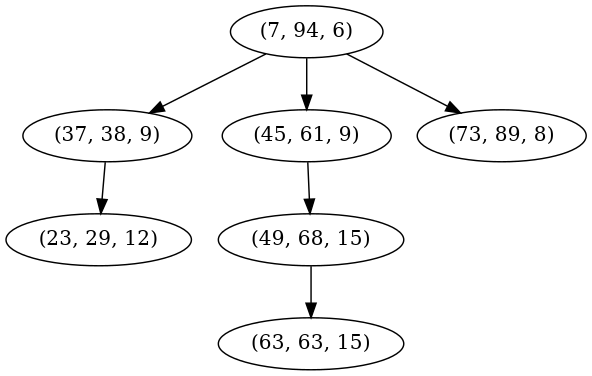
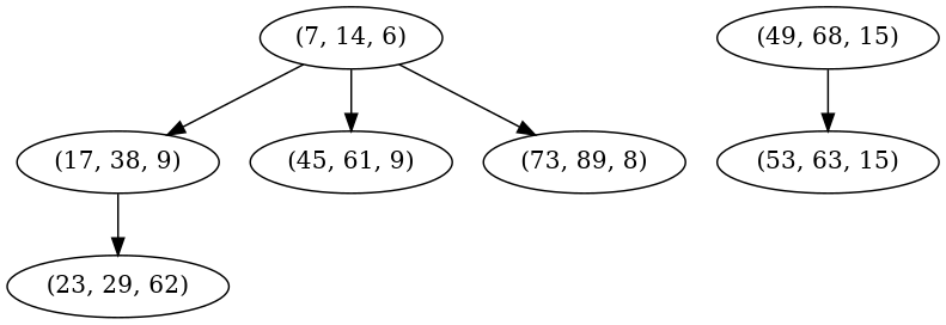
  digraph {
-   "(7, 94, 6)"
-   "(17, 38, 9)" [label="(37, 38, 9)"]
+   "(7, 94, 6)" [label="(7, 14, 6)"]
+   "(17, 38, 9)"
    n3 [label="(45, 61, 9)"]
    n4 [label="(73, 89, 8)"]
-   "(23, 29, 12)"
+   "(23, 29, 12)" [label="(23, 29, 62)"]
    n6 [label="(49, 68, 15)"]
-   "(53, 63, 15)" [label="(63, 63, 15)"]
+   "(53, 63, 15)"
    "(7, 94, 6)" -> "(17, 38, 9)"
    "(7, 94, 6)" -> n3
    "(7, 94, 6)" -> n4
    "(17, 38, 9)" -> "(23, 29, 12)"
-   n3 -> n6
    n6 -> "(53, 63, 15)"
  }
